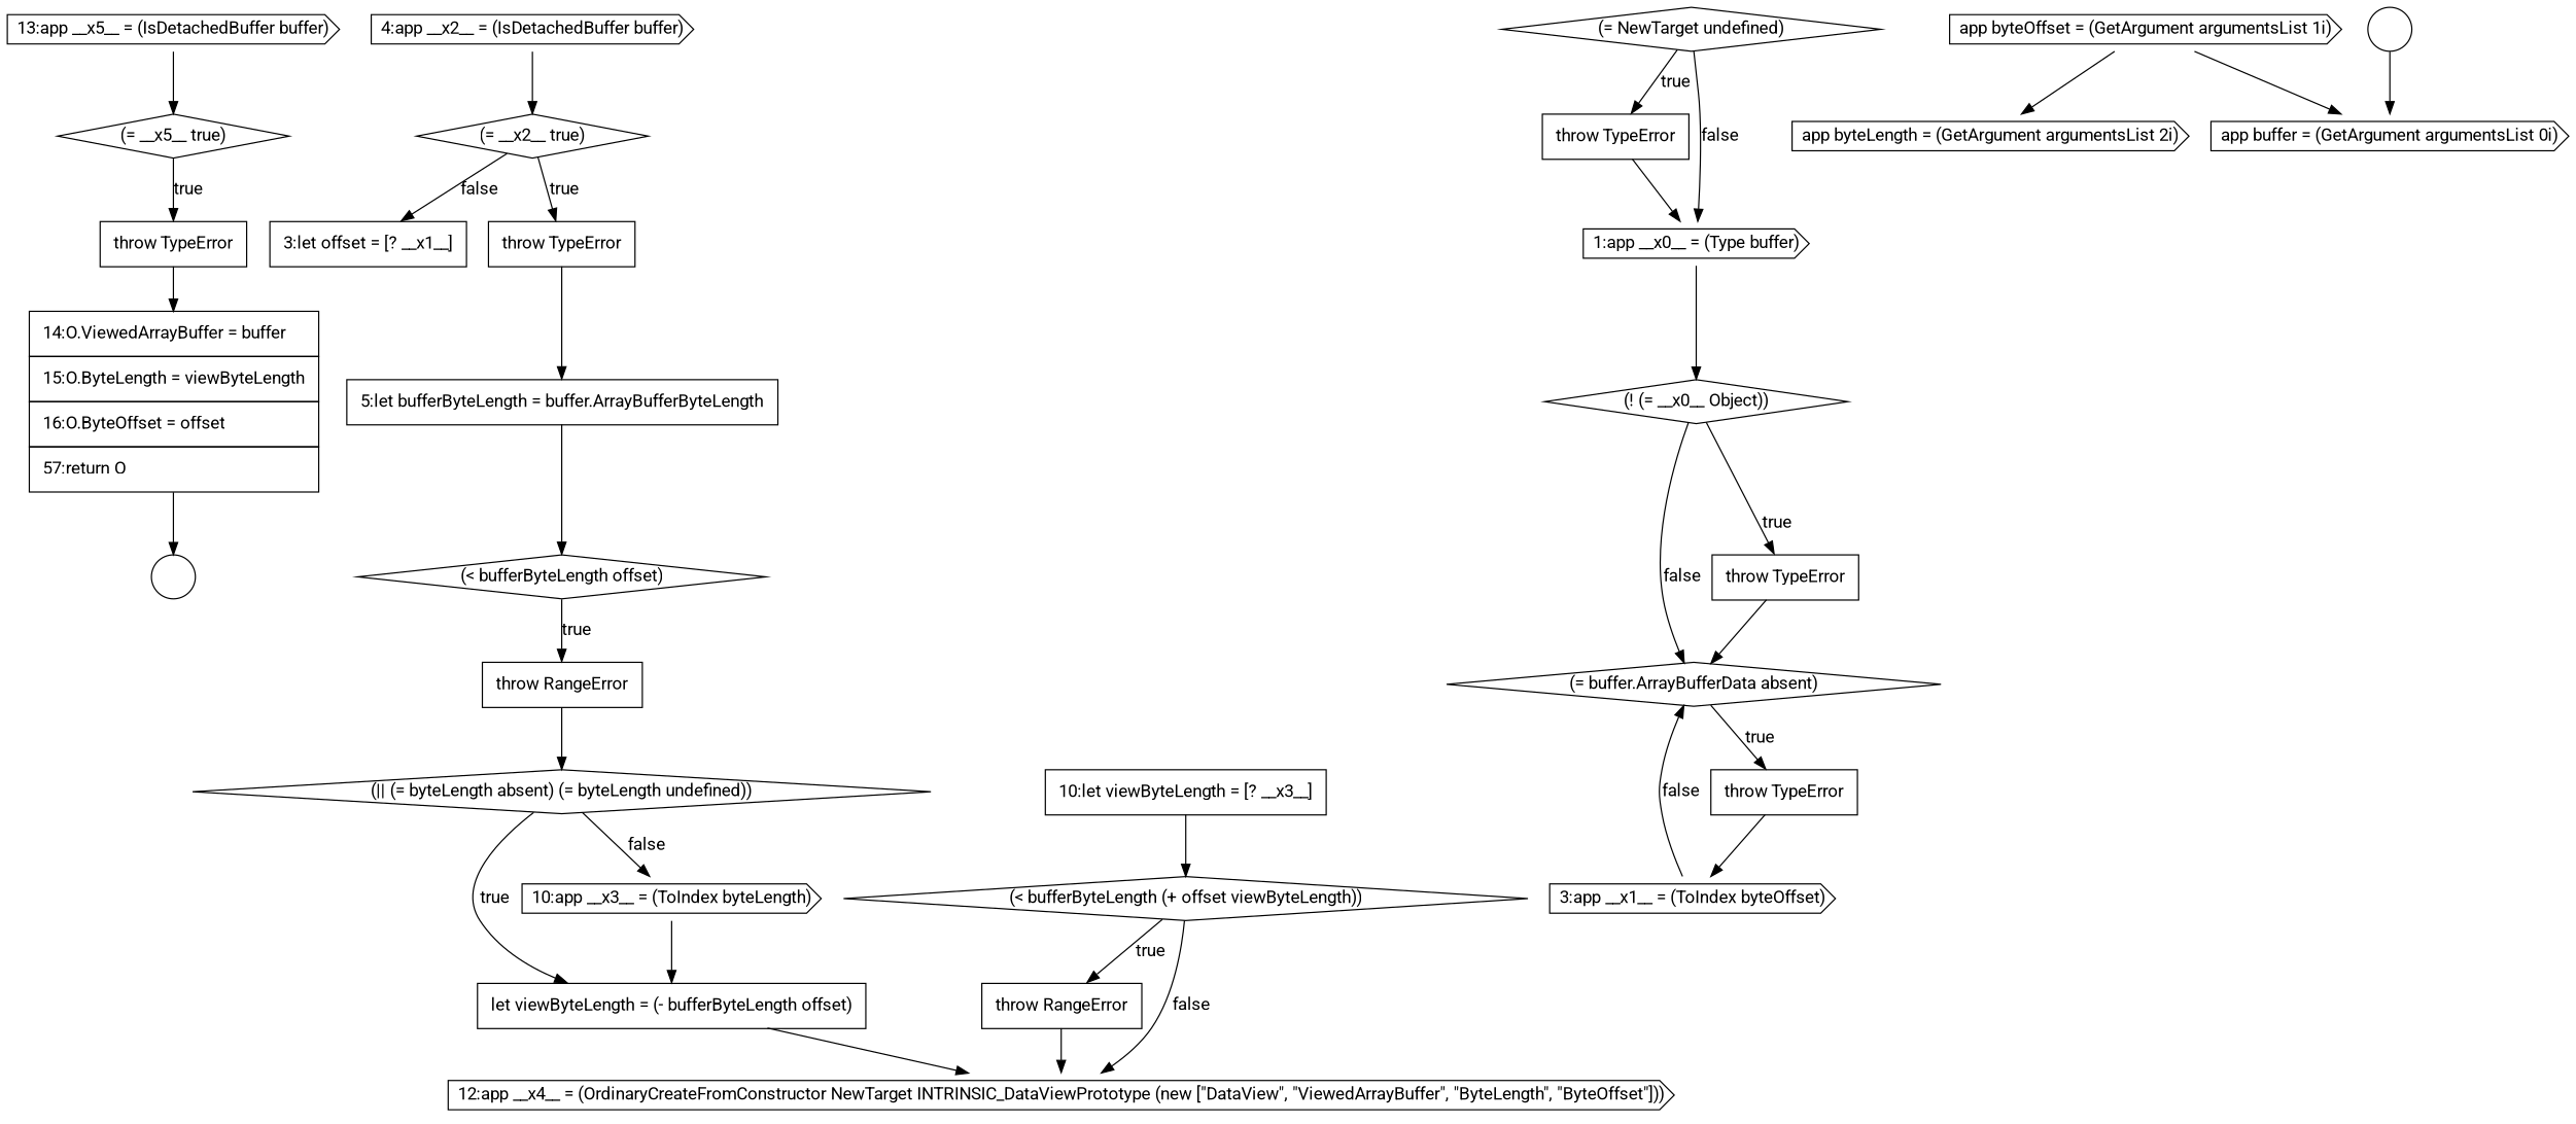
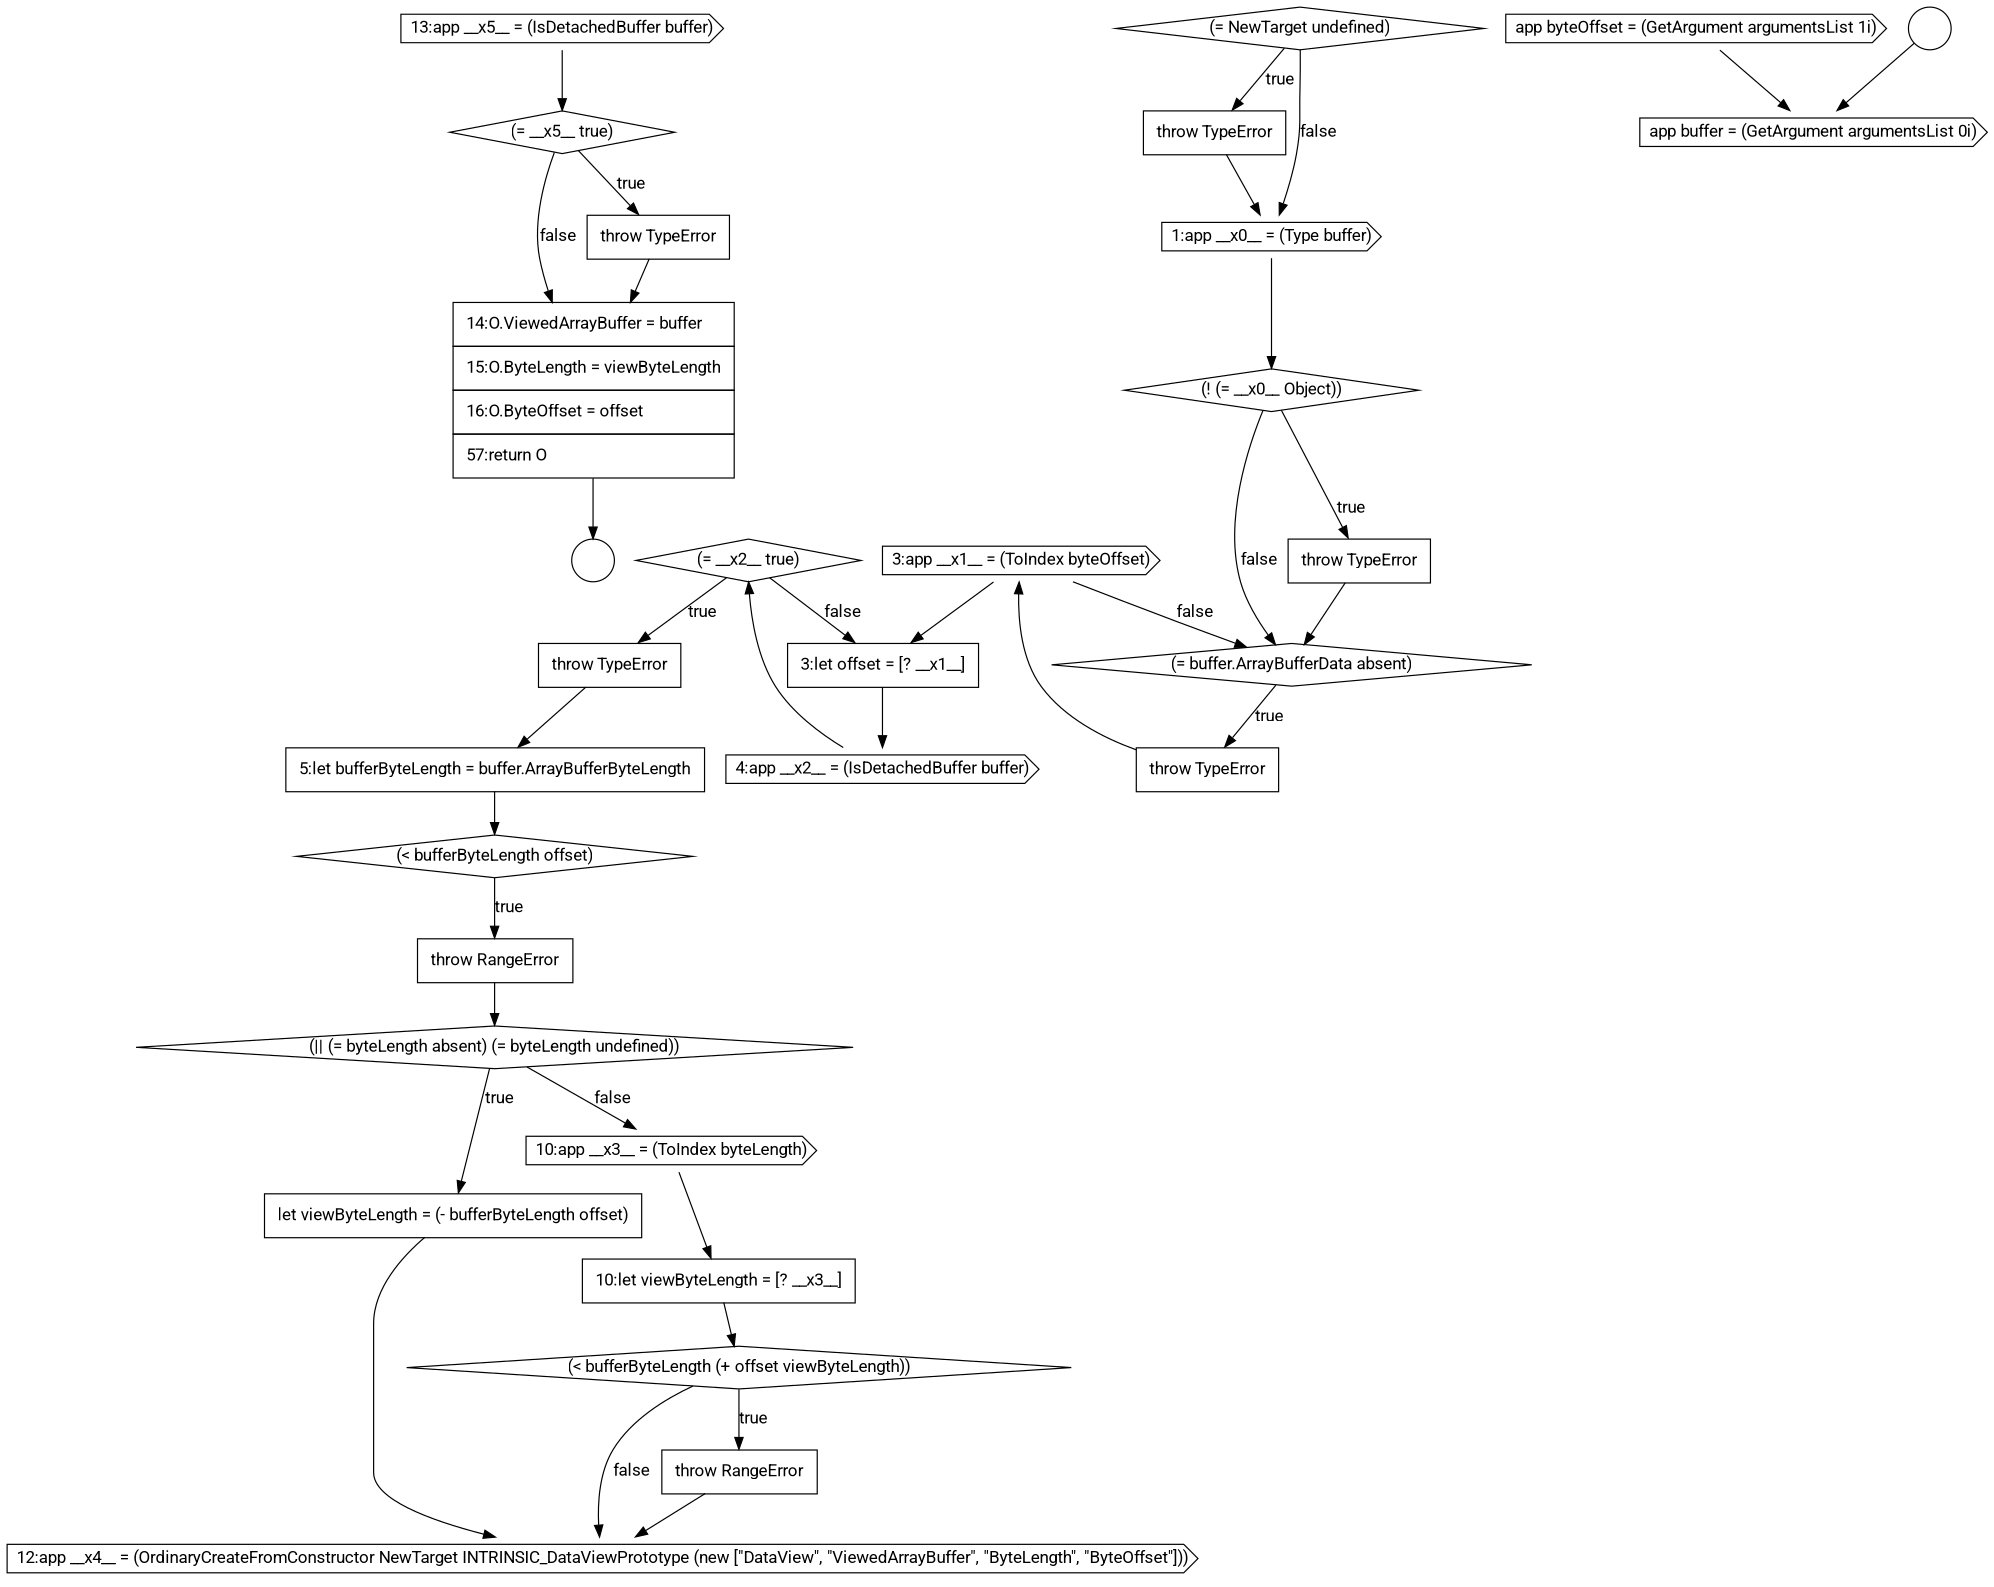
  digraph {
    fontname=Roboto
    node [color=black fillcolor=white fontname=Roboto shape=none style=filled]
    edge [color=black fontname=Roboto]
    n1 [label=<<font color="black">     <table border="0" cellborder="1" cellspacing="0" cellpadding="10">       <tr><td align="left">14:O.ViewedArrayBuffer = buffer</td></tr>       <tr><td align="left">15:O.ByteLength = viewByteLength</td></tr>       <tr><td align="left">16:O.ByteOffset = offset</td></tr>       <tr><td align="left">57:return O</td></tr>     </table>   </font>> margin=0]
    n2 [label=" " shape=circle]
    n3 [label=<<font color="black">     <table border="0" cellborder="1" cellspacing="0" cellpadding="10">       <tr><td align="left">throw RangeError</td></tr>     </table>   </font>> margin=0]
    n4 [label=<<font color="black">12:app __x4__ = (OrdinaryCreateFromConstructor NewTarget INTRINSIC_DataViewPrototype (new [&quot;DataView&quot;, &quot;ViewedArrayBuffer&quot;, &quot;ByteLength&quot;, &quot;ByteOffset&quot;]))</font>> shape=cds]
    n5 [label=<<font color="black">     <table border="0" cellborder="1" cellspacing="0" cellpadding="10">       <tr><td align="left">let viewByteLength = (- bufferByteLength offset)</td></tr>     </table>   </font>> margin=0]
    n6 [label=<<font color="black">(|| (= byteLength absent) (= byteLength undefined))</font>> shape=diamond]
    n7 [label=<<font color="black">10:app __x3__ = (ToIndex byteLength)</font>> shape=cds]
    n8 [label=<<font color="black">     <table border="0" cellborder="1" cellspacing="0" cellpadding="10">       <tr><td align="left">10:let viewByteLength = [? __x3__]</td></tr>     </table>   </font>> margin=0]
    n9 [label=<<font color="black">     <table border="0" cellborder="1" cellspacing="0" cellpadding="10">       <tr><td align="left">throw TypeError</td></tr>     </table>   </font>> margin=0]
    n10 [label=<<font color="black">1:app __x0__ = (Type buffer)</font>> shape=cds]
    n11 [label=<<font color="black">(! (= __x0__ Object))</font>> shape=diamond]
    n12 [label=<<font color="black">     <table border="0" cellborder="1" cellspacing="0" cellpadding="10">       <tr><td align="left">5:let bufferByteLength = buffer.ArrayBufferByteLength</td></tr>     </table>   </font>> margin=0]
    n13 [label=<<font color="black">(&lt; bufferByteLength offset)</font>> shape=diamond]
    n14 [label=<<font color="black">     <table border="0" cellborder="1" cellspacing="0" cellpadding="10">       <tr><td align="left">throw RangeError</td></tr>     </table>   </font>> margin=0]
    n15 [label=<<font color="black">(= __x5__ true)</font>> shape=diamond]
    n16 [label=<<font color="black">     <table border="0" cellborder="1" cellspacing="0" cellpadding="10">       <tr><td align="left">throw TypeError</td></tr>     </table>   </font>> margin=0]
    n17 [label=<<font color="black">3:app __x1__ = (ToIndex byteOffset)</font>> shape=cds]
    n18 [label=<<font color="black">     <table border="0" cellborder="1" cellspacing="0" cellpadding="10">       <tr><td align="left">3:let offset = [? __x1__]</td></tr>     </table>   </font>> margin=0]
    n19 [label=<<font color="black">(= buffer.ArrayBufferData absent)</font>> shape=diamond]
    n20 [label=<<font color="black">4:app __x2__ = (IsDetachedBuffer buffer)</font>> shape=cds]
    n21 [label=<<font color="black">(= __x2__ true)</font>> shape=diamond]
    n22 [label=<<font color="black">     <table border="0" cellborder="1" cellspacing="0" cellpadding="10">       <tr><td align="left">throw TypeError</td></tr>     </table>   </font>> margin=0]
    n23 [label=<<font color="black">     <table border="0" cellborder="1" cellspacing="0" cellpadding="10">       <tr><td align="left">throw TypeError</td></tr>     </table>   </font>> margin=0]
    n24 [label=<<font color="black">     <table border="0" cellborder="1" cellspacing="0" cellpadding="10">       <tr><td align="left">throw TypeError</td></tr>     </table>   </font>> margin=0]
    n25 [label=<<font color="black">app byteOffset = (GetArgument argumentsList 1i)</font>> shape=cds]
-   n26 [label=<<font color="black">app byteLength = (GetArgument argumentsList 2i)</font>> shape=cds]
    n27 [label=<<font color="black">app buffer = (GetArgument argumentsList 0i)</font>> shape=cds]
    n28 [label=<<font color="black">(= NewTarget undefined)</font>> shape=diamond]
    n29 [label=<<font color="black">13:app __x5__ = (IsDetachedBuffer buffer)</font>> shape=cds]
    n30 [label=" " shape=circle]
    n31 [label=<<font color="black">(&lt; bufferByteLength (+ offset viewByteLength))</font>> shape=diamond]
    n1 -> n2
    n3 -> n4
    n5 -> n4
    n6 -> n5 [label=<<font color="black">true</font>>]
    n6 -> n7 [label=<<font color="black">false</font>>]
-   n7 -> n5
+   n7 -> n8
    n8 -> n31
    n9 -> n10
    n10 -> n11
    n11 -> n19 [label=<<font color="black">false</font>>]
    n11 -> n23 [label=<<font color="black">true</font>>]
    n12 -> n13
    n13 -> n14 [label=<<font color="black">true</font>>]
    n14 -> n6
+   n15 -> n1 [label=<<font color="black">false</font>>]
    n15 -> n16 [label=<<font color="black">true</font>>]
    n16 -> n1
+   n17 -> n18
    n17 -> n19 [label=<<font color="black">false</font>>]
+   n18 -> n20
    n19 -> n24 [label=<<font color="black">true</font>>]
    n20 -> n21
    n21 -> n18 [label=<<font color="black">false</font>>]
    n21 -> n22 [label=<<font color="black">true</font>>]
    n22 -> n12
    n23 -> n19
    n24 -> n17
-   n25 -> n26
    n25 -> n27
    n28 -> n9 [label=<<font color="black">true</font>>]
    n28 -> n10 [label=<<font color="black">false</font>>]
    n29 -> n15
    n30 -> n27
    n31 -> n3 [label=<<font color="black">true</font>>]
    n31 -> n4 [label=<<font color="black">false</font>>]
  }
